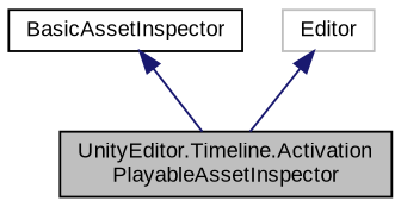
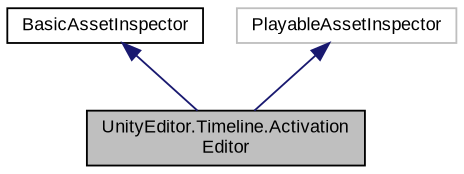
  digraph {
    fontname="Liberation Sans"
    node [color=black fillcolor=white fontname="Liberation Sans" fontsize=10 shape=record style=filled]
    edge [color=midnightblue dir=back fontname="Liberation Sans" fontsize=10 labelfontname=Helvetica labelfontsize=10 style=solid]
-   n1 [fillcolor=grey75 fontcolor=black height=0.2 label="UnityEditor.Timeline.Activation\lPlayableAssetInspector" width=0.4]
+   n1 [fillcolor=grey75 fontcolor=black height=0.2 label="UnityEditor.Timeline.Activation\lEditor" width=0.4]
    n2 [height=0.2 label=BasicAssetInspector width=0.4]
-   n3 [color=grey75 height=0.2 label=Editor width=0.4]
+   n3 [color=grey75 height=0.2 label=PlayableAssetInspector width=0.4]
    n2 -> n1
    n3 -> n1
  }
